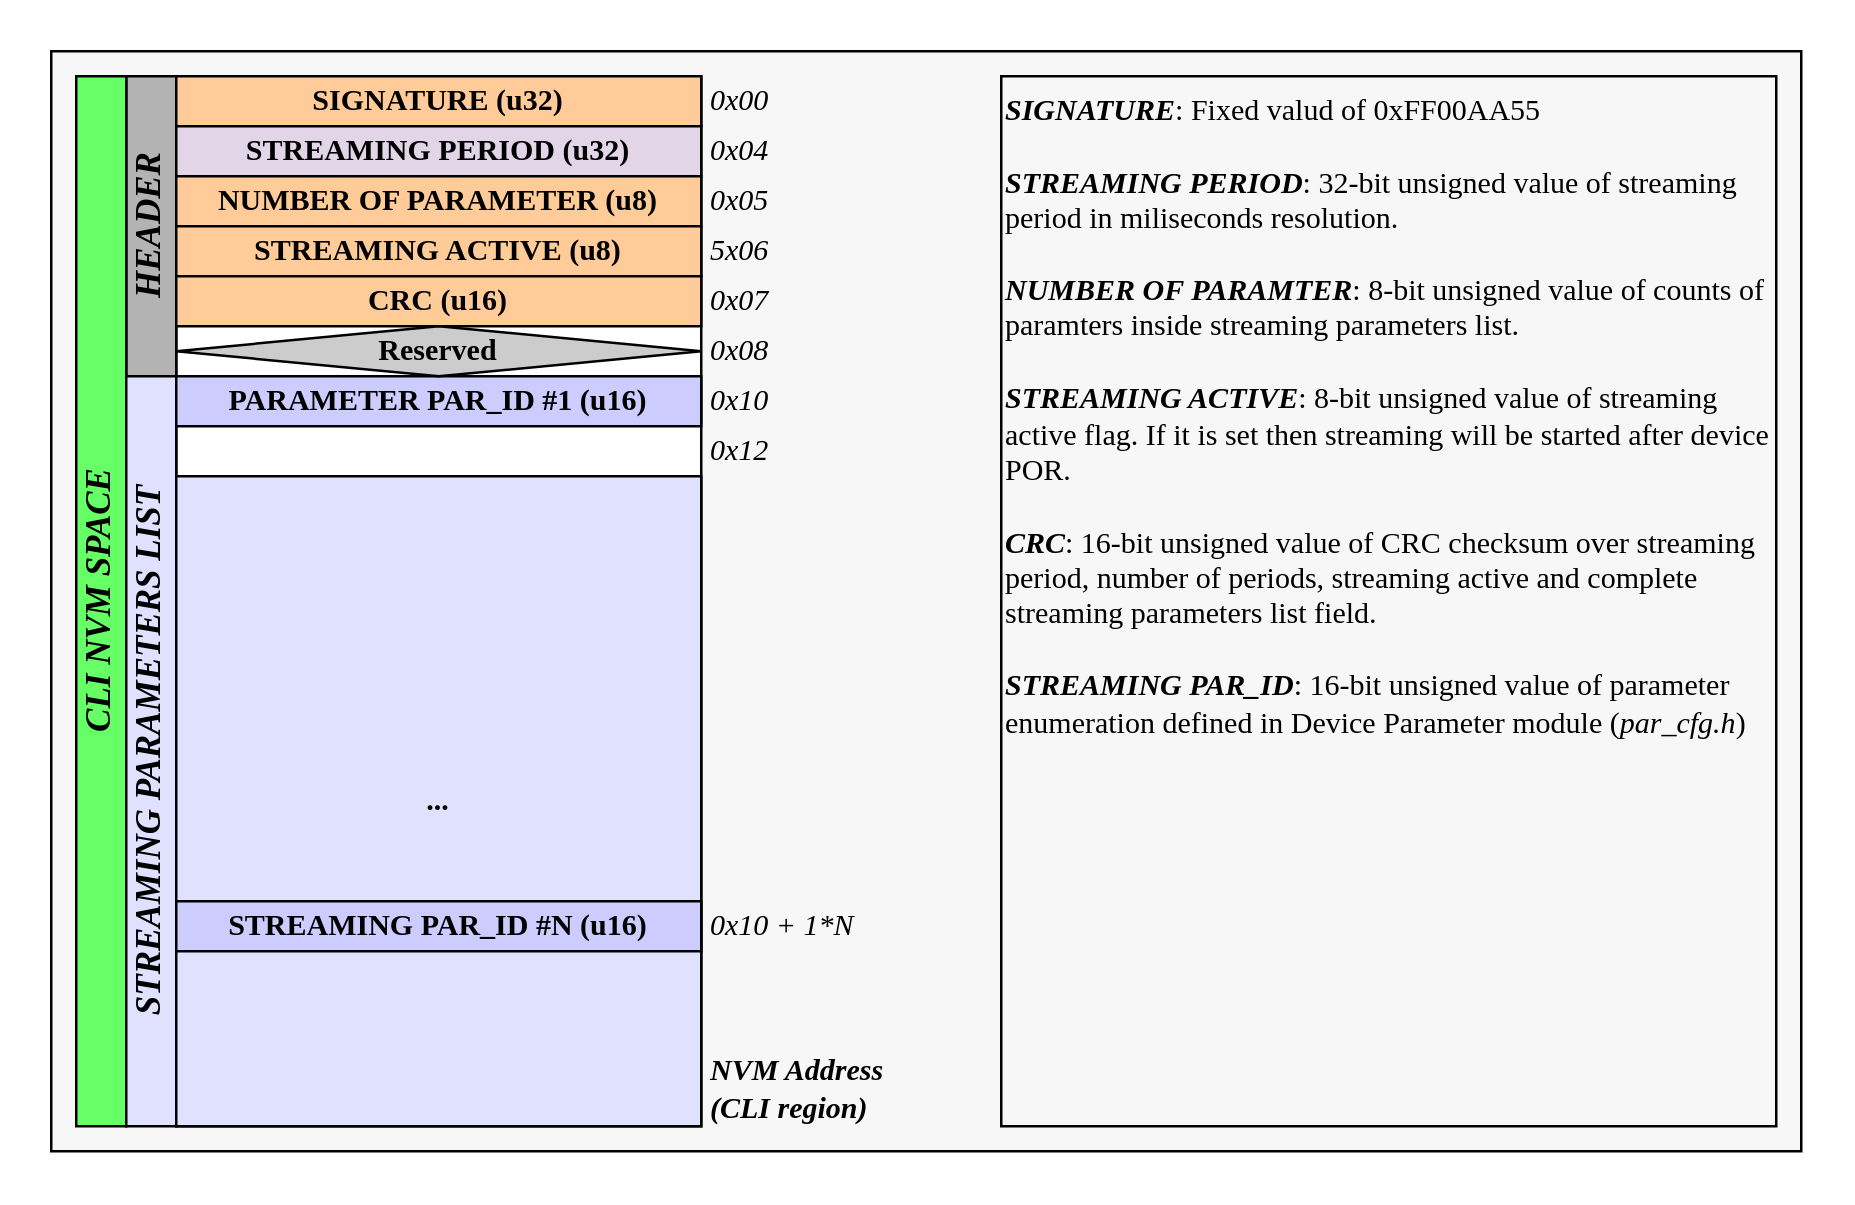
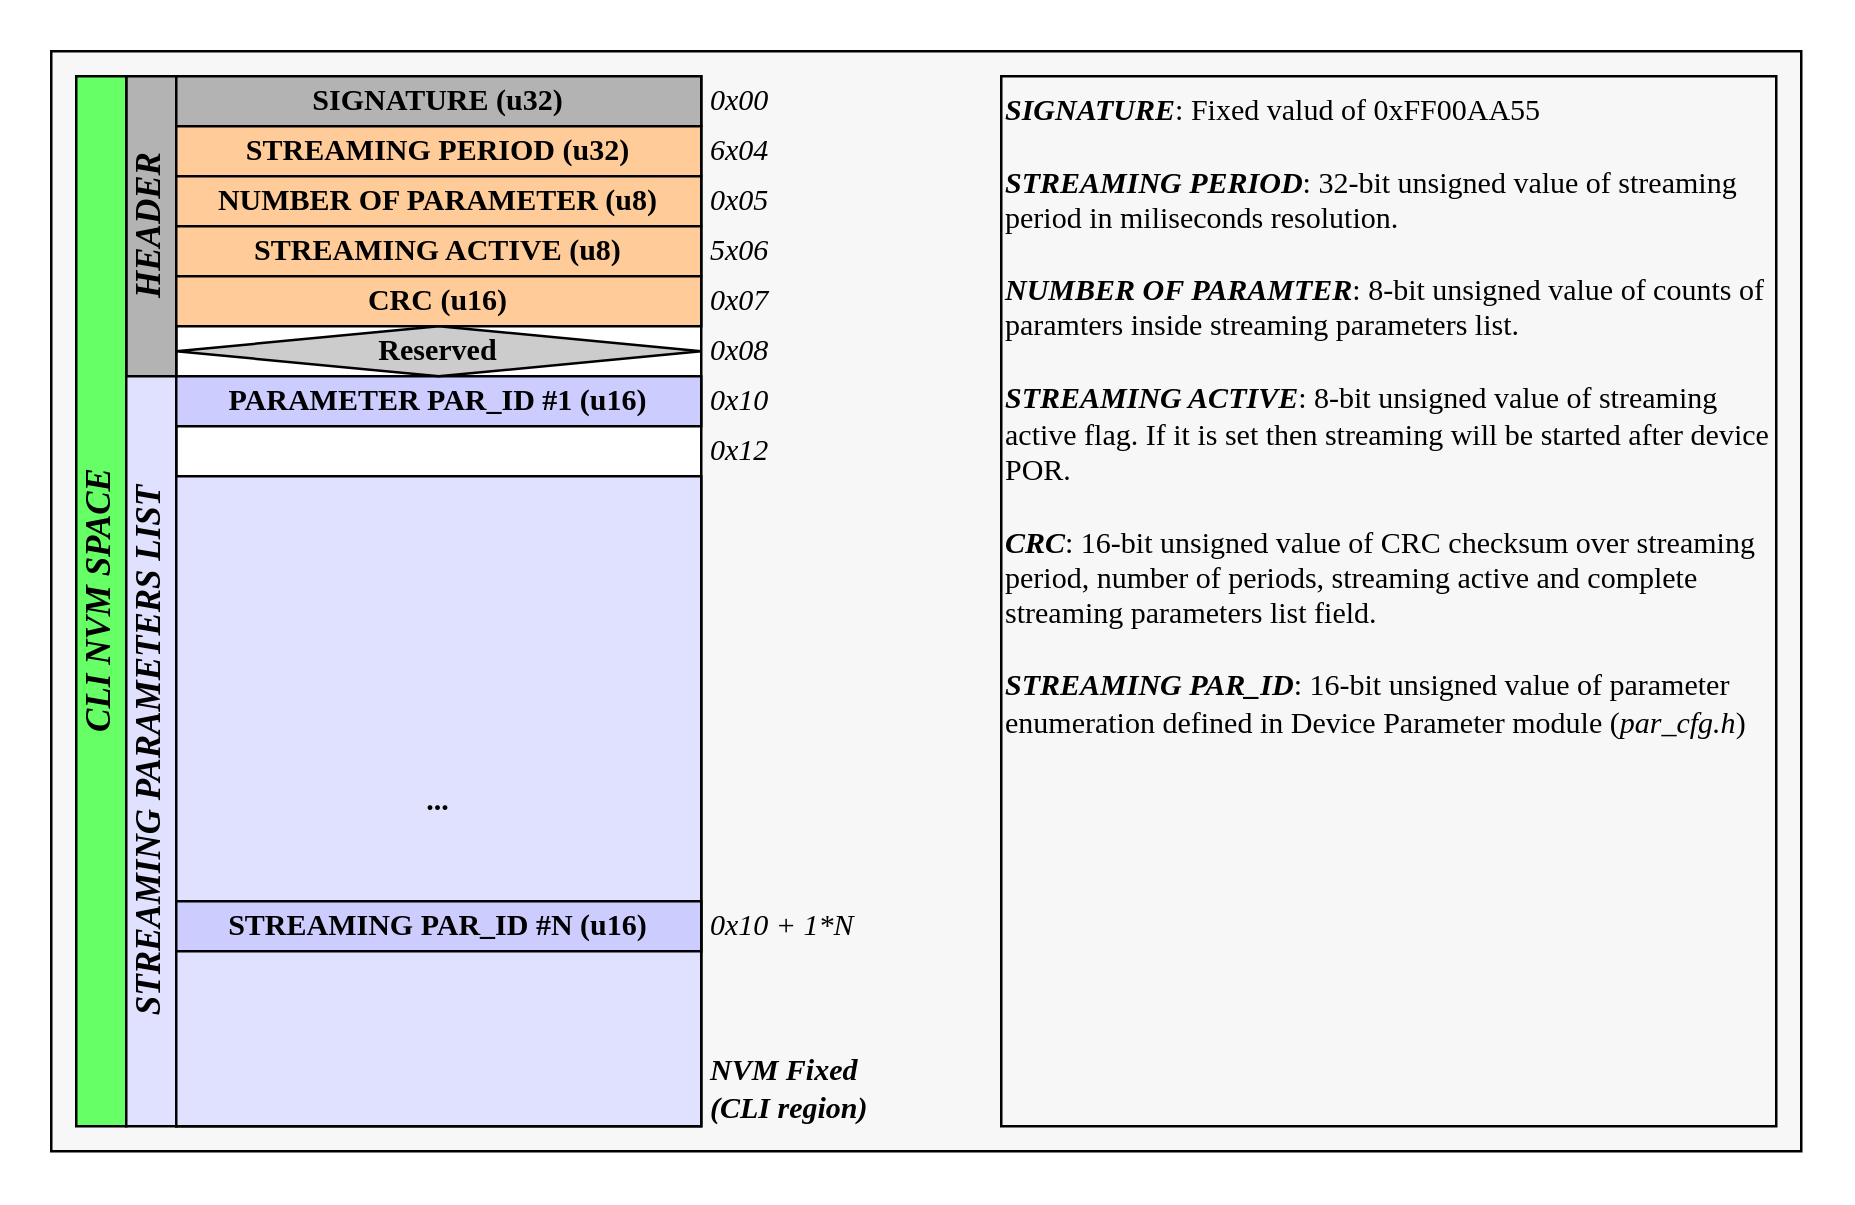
  <mxCell id="0" />
  <mxCell id="1" parent="0" />
  <mxCell id="2" value="" style="rounded=0;whiteSpace=wrap;html=1;fillColor=#F7F7F7;fontFamily=Lucida Console;" parent="1" vertex="1"><mxGeometry x="20" y="20" width="700" height="440" as="geometry" /></mxCell>
  <mxCell id="3" value="" style="rounded=0;whiteSpace=wrap;html=1;strokeWidth=1;fontStyle=1;fontFamily=Lucida Console;" parent="1" vertex="1"><mxGeometry x="70" y="30" width="210" height="420" as="geometry" /></mxCell>
  <mxCell id="4" value="HEADER" style="rounded=0;whiteSpace=wrap;html=1;strokeWidth=1;horizontal=0;fontStyle=3;fillColor=#B3B3B3;fontSize=14;fontFamily=Lucida Console;" parent="1" vertex="1"><mxGeometry x="50" y="30" width="20" height="120" as="geometry" /></mxCell>
  <mxCell id="5" value="CLI NVM SPACE" style="rounded=0;whiteSpace=wrap;html=1;strokeWidth=1;horizontal=0;fontStyle=3;fillColor=#66FF66;fontSize=14;fontFamily=Lucida Console;" parent="1" vertex="1"><mxGeometry x="30" y="30" width="20" height="420" as="geometry" /></mxCell>
  <mxCell id="6" value="STREAMING PARAMETERS LIST" style="rounded=0;whiteSpace=wrap;html=1;strokeWidth=1;horizontal=0;fontStyle=3;fillColor=#E0E0FF;fontSize=14;fontFamily=Lucida Console;" parent="1" vertex="1"><mxGeometry x="50" y="150" width="20" height="300" as="geometry" /></mxCell>
- <mxCell id="7" value="SIGNATURE (u32)" style="rounded=0;whiteSpace=wrap;html=1;strokeWidth=1;fontFamily=Lucida Console;fillColor=#FFCC99;fontStyle=1" parent="1" vertex="1"><mxGeometry x="70" y="30" width="210" height="20" as="geometry" /></mxCell>
- <mxCell id="8" value="STREAMING PERIOD (u32)" style="rounded=0;whiteSpace=wrap;html=1;strokeWidth=1;fontFamily=Lucida Console;fillColor=#e1d5e7;fontStyle=1;" parent="1" vertex="1"><mxGeometry x="70" y="50" width="210" height="20" as="geometry" /></mxCell>
+ <mxCell id="7" value="SIGNATURE (u32)" style="rounded=0;whiteSpace=wrap;html=1;strokeWidth=1;fontFamily=Lucida Console;fillColor=#b3b3b3;fontStyle=1;" parent="1" vertex="1"><mxGeometry x="70" y="30" width="210" height="20" as="geometry" /></mxCell>
+ <mxCell id="8" value="STREAMING PERIOD (u32)" style="rounded=0;whiteSpace=wrap;html=1;strokeWidth=1;fontFamily=Lucida Console;fillColor=#FFCC99;fontStyle=1" parent="1" vertex="1"><mxGeometry x="70" y="50" width="210" height="20" as="geometry" /></mxCell>
  <mxCell id="9" value="NUMBER OF PARAMETER (u8)" style="rounded=0;whiteSpace=wrap;html=1;strokeWidth=1;fontFamily=Lucida Console;fillColor=#FFCC99;fontStyle=1" parent="1" vertex="1"><mxGeometry x="70" y="70" width="210" height="20" as="geometry" /></mxCell>
  <mxCell id="10" value="STREAMING ACTIVE (u8)" style="rounded=0;whiteSpace=wrap;html=1;strokeWidth=1;fontFamily=Lucida Console;fillColor=#FFCC99;fontStyle=1" parent="1" vertex="1"><mxGeometry x="70" y="90" width="210" height="20" as="geometry" /></mxCell>
  <mxCell id="11" value="CRC (u16)" style="rounded=0;whiteSpace=wrap;html=1;strokeWidth=1;fontFamily=Lucida Console;fillColor=#FFCC99;fontStyle=1" parent="1" vertex="1"><mxGeometry x="70" y="110" width="210" height="20" as="geometry" /></mxCell>
  <mxCell id="12" value="PARAMETER PAR_ID #1 (u16)" style="rounded=0;whiteSpace=wrap;html=1;strokeWidth=1;fontFamily=Lucida Console;fillColor=#CCCCFF;fontStyle=1" parent="1" vertex="1"><mxGeometry x="70" y="150" width="210" height="20" as="geometry" /></mxCell>
  <mxCell id="13" value="..." style="rounded=0;whiteSpace=wrap;html=1;strokeWidth=1;fontFamily=Lucida Console;fillColor=#E0E0FF;fontStyle=1" parent="1" vertex="1"><mxGeometry x="70" y="190" width="210" height="260" as="geometry" /></mxCell>
  <mxCell id="14" value="0x00" style="text;html=1;strokeColor=none;fillColor=none;align=left;verticalAlign=middle;whiteSpace=wrap;rounded=0;strokeWidth=3;fontFamily=Lucida Console;fontStyle=2" parent="1" vertex="1"><mxGeometry x="282" y="30" width="60" height="20" as="geometry" /></mxCell>
- <mxCell id="15" value="NVM Address&lt;br&gt;(CLI region)" style="text;html=1;strokeColor=none;fillColor=none;align=left;verticalAlign=middle;whiteSpace=wrap;rounded=0;strokeWidth=3;fontFamily=Lucida Console;fontStyle=3" parent="1" vertex="1"><mxGeometry x="282" y="420" width="100" height="30" as="geometry" /></mxCell>
- <mxCell id="16" value="0x04" style="text;html=1;strokeColor=none;fillColor=none;align=left;verticalAlign=middle;whiteSpace=wrap;rounded=0;strokeWidth=3;fontFamily=Lucida Console;fontStyle=2" parent="1" vertex="1"><mxGeometry x="282" y="50" width="60" height="20" as="geometry" /></mxCell>
+ <mxCell id="15" value="NVM Fixed&lt;br&gt;(CLI region)" style="text;html=1;strokeColor=none;fillColor=none;align=left;verticalAlign=middle;whiteSpace=wrap;rounded=0;strokeWidth=3;fontFamily=Lucida Console;fontStyle=3" parent="1" vertex="1"><mxGeometry x="282" y="420" width="100" height="30" as="geometry" /></mxCell>
+ <mxCell id="16" value="6x04" style="text;html=1;strokeColor=none;fillColor=none;align=left;verticalAlign=middle;whiteSpace=wrap;rounded=0;strokeWidth=3;fontFamily=Lucida Console;fontStyle=2" parent="1" vertex="1"><mxGeometry x="282" y="50" width="60" height="20" as="geometry" /></mxCell>
  <mxCell id="17" value="0x05" style="text;html=1;strokeColor=none;fillColor=none;align=left;verticalAlign=middle;whiteSpace=wrap;rounded=0;strokeWidth=3;fontFamily=Lucida Console;fontStyle=2" parent="1" vertex="1"><mxGeometry x="282" y="70" width="60" height="20" as="geometry" /></mxCell>
  <mxCell id="18" value="5x06" style="text;html=1;strokeColor=none;fillColor=none;align=left;verticalAlign=middle;whiteSpace=wrap;rounded=0;strokeWidth=3;fontFamily=Lucida Console;fontStyle=2" parent="1" vertex="1"><mxGeometry x="282" y="90" width="60" height="20" as="geometry" /></mxCell>
  <mxCell id="19" value="0x07" style="text;html=1;strokeColor=none;fillColor=none;align=left;verticalAlign=middle;whiteSpace=wrap;rounded=0;strokeWidth=3;fontFamily=Lucida Console;fontStyle=2" parent="1" vertex="1"><mxGeometry x="282" y="110" width="60" height="20" as="geometry" /></mxCell>
  <mxCell id="20" value="Reserved" style="rhombus;whiteSpace=wrap;html=1;strokeWidth=1;fontFamily=Lucida Console;fillColor=#CCCCCC;fontStyle=1;" parent="1" vertex="1"><mxGeometry x="70" y="130" width="210" height="20" as="geometry" /></mxCell>
  <mxCell id="21" value="0x08" style="text;html=1;strokeColor=none;fillColor=none;align=left;verticalAlign=middle;whiteSpace=wrap;rounded=0;strokeWidth=3;fontFamily=Lucida Console;fontStyle=2" parent="1" vertex="1"><mxGeometry x="282" y="130" width="60" height="20" as="geometry" /></mxCell>
  <mxCell id="22" value="0x10" style="text;html=1;strokeColor=none;fillColor=none;align=left;verticalAlign=middle;whiteSpace=wrap;rounded=0;strokeWidth=3;fontFamily=Lucida Console;fontStyle=2" parent="1" vertex="1"><mxGeometry x="282" y="150" width="60" height="20" as="geometry" /></mxCell>
  <mxCell id="23" value="0x12" style="text;html=1;strokeColor=none;fillColor=none;align=left;verticalAlign=middle;whiteSpace=wrap;rounded=0;strokeWidth=3;fontFamily=Lucida Console;fontStyle=2" parent="1" vertex="1"><mxGeometry x="282" y="170" width="60" height="20" as="geometry" /></mxCell>
  <mxCell id="24" value="STREAMING PAR_ID #N (u16)" style="rounded=0;whiteSpace=wrap;html=1;strokeWidth=1;fontFamily=Lucida Console;fillColor=#CCCCFF;fontStyle=1" parent="1" vertex="1"><mxGeometry x="70" y="360" width="210" height="20" as="geometry" /></mxCell>
  <mxCell id="25" value="0x10 + 1*N" style="text;html=1;strokeColor=none;fillColor=none;align=left;verticalAlign=middle;whiteSpace=wrap;rounded=0;strokeWidth=3;fontFamily=Lucida Console;fontStyle=2" parent="1" vertex="1"><mxGeometry x="282" y="360" width="108" height="20" as="geometry" /></mxCell>
  <mxCell id="26" value="&lt;i&gt;&lt;b&gt;SIGNATURE&lt;/b&gt;&lt;/i&gt;: Fixed valud of 0xFF00AA55&lt;br&gt;&lt;br&gt;&lt;b&gt;&lt;i&gt;STREAMING PERIOD&lt;/i&gt;&lt;/b&gt;: 32-bit unsigned value of streaming period in miliseconds resolution.&lt;br&gt;&lt;br&gt;&lt;b&gt;&lt;i&gt;NUMBER OF PARAMTER&lt;/i&gt;&lt;/b&gt;: 8-bit unsigned value of counts of paramters inside streaming parameters list.&lt;br&gt;&lt;br&gt;&lt;b&gt;&lt;i&gt;STREAMING ACTIVE&lt;/i&gt;&lt;/b&gt;: 8-bit unsigned value of streaming active flag. If it is set then streaming will be started after device POR.&lt;br&gt;&lt;br&gt;&lt;b&gt;&lt;i&gt;CRC&lt;/i&gt;&lt;/b&gt;: 16-bit unsigned value of CRC checksum over streaming period, number of periods, streaming active and complete streaming parameters list field.&lt;br&gt;&lt;br&gt;&lt;b&gt;&lt;i&gt;STREAMING PAR_ID&lt;/i&gt;&lt;/b&gt;: 16-bit unsigned value of parameter enumeration defined in Device Parameter module (&lt;i&gt;par_cfg.h&lt;/i&gt;)" style="text;html=1;strokeColor=default;fillColor=none;align=left;verticalAlign=top;whiteSpace=wrap;rounded=0;strokeWidth=1;fontFamily=Lucida Console;" parent="1" vertex="1"><mxGeometry x="400" y="30" width="310" height="420" as="geometry" /></mxCell>
